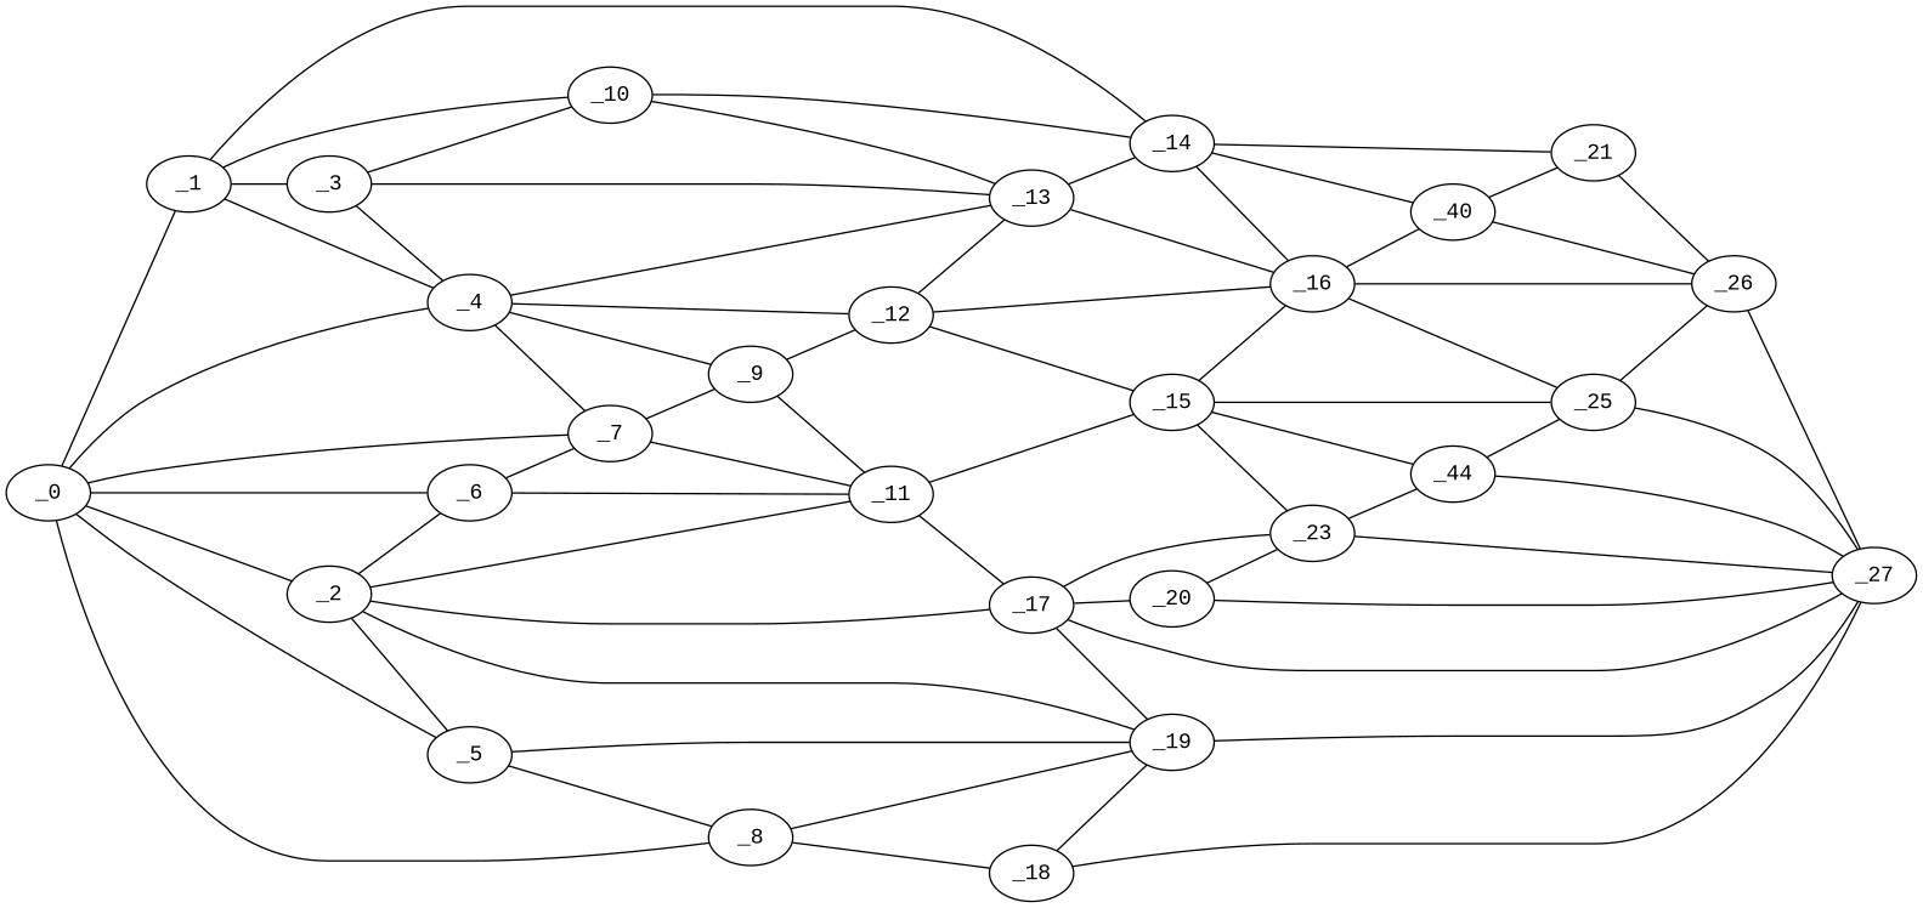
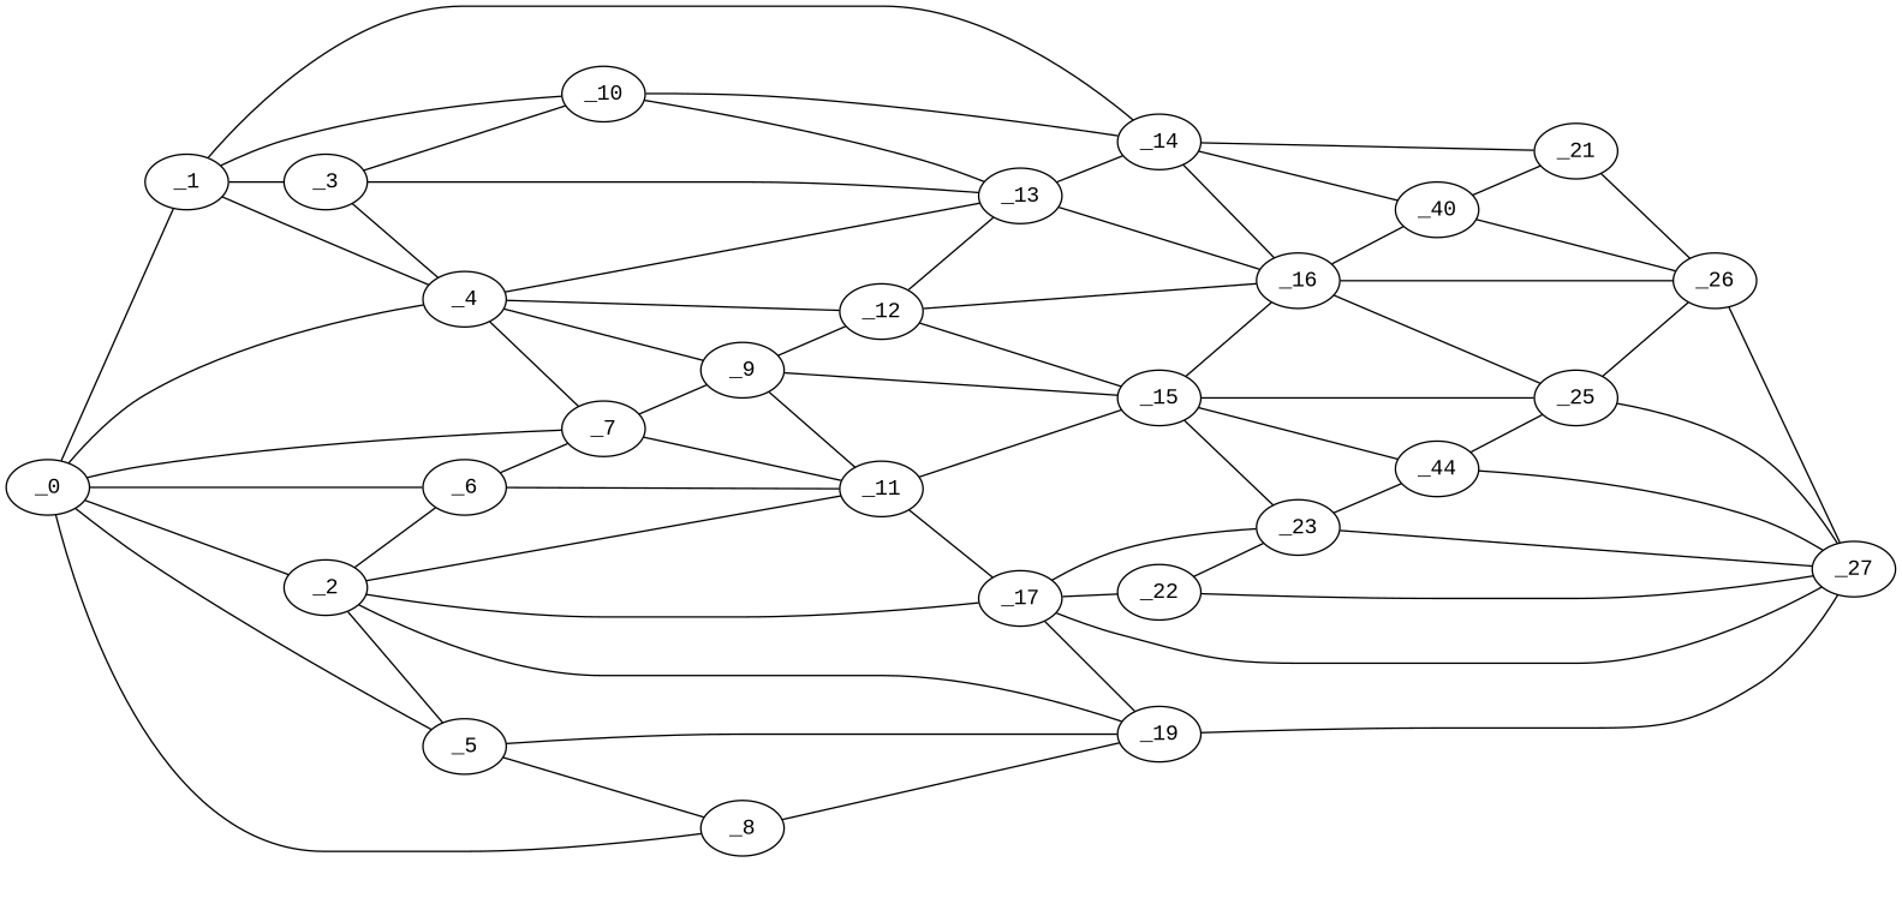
  graph {
    fontname="Liberation Mono"
    rankdir=LR
    node [fontname="Liberation Mono" x=89 y=32]
    edge [fontname="Liberation Mono" valence=2]
    _0 [x=41 y=40]
    _1 [x=43 y=120]
    _2 [x=45 y=49]
    _4 [x=46 y=93]
    _5 [x=47]
    _6 [x=47 y=63]
    _7 [x=47 y=75]
    _8 [x=52 y=6]
    _3 [x=45 y=107]
    _10 [x=58 y=113]
    _14 [x=78 y=117]
    _11 [x=59 y=65]
    _17 [x=80 y=60]
    _19 [x=84]
    _13 [x=60 y=98]
    _9 [x=56 y=78]
    _12 [x=60 y=88]
-   _18 [x=81 y=7]
    _16 [x=79 y=95]
    n20 [label=_40 x=88 y=106]
    _21 [x=88 y=116]
    _15 [x=79 y=77]
    _23 [y=73]
-   _22 [y=58 label=_20]
+   _22 [y=58]
    _27 [x=91 y=39]
    _25 [y=89]
    _26 [y=97]
    n28 [label=_44 y=83]
    _0 -- _1 [valence=1]
    _0 -- _2 [valence=1]
    _0 -- _4 [valence=1]
    _0 -- _5 [valence=1]
    _0 -- _6
    _0 -- _7 [valence=1]
    _0 -- _8 [valence=1]
    _1 -- _4
    _1 -- _3 [valence=1]
    _1 -- _10
    _1 -- _14 [valence=1]
    _2 -- _5
    _2 -- _6
    _2 -- _11
    _2 -- _17
    _2 -- _19 [valence=1]
    _4 -- _7
    _4 -- _13 [valence=1]
    _4 -- _9
    _4 -- _12 [valence=1]
    _5 -- _8 [valence=1]
    _5 -- _19
    _6 -- _7
    _6 -- _11
    _7 -- _11
    _7 -- _9
    _8 -- _19
-   _8 -- _18 [valence=1]
    _3 -- _4
    _3 -- _10 [valence=1]
    _3 -- _13
    _10 -- _14
    _10 -- _13 [valence=1]
    _14 -- _16 [valence=1]
    _14 -- n20
    _14 -- _21 [valence=1]
    _11 -- _17
    _11 -- _15
    _17 -- _19 [valence=1]
    _17 -- _23
    _17 -- _22 [valence=1]
    _17 -- _27 [valence=1]
    _19 -- _27
    _13 -- _14
    _13 -- _16
    _9 -- _11
    _9 -- _12
+   _9 -- _15 [valence=1]
    _12 -- _13
    _12 -- _16
    _12 -- _15
-   _18 -- _19
-   _18 -- _27 [valence=1]
    _16 -- n20
    _16 -- _25
    _16 -- _26 [valence=1]
    n20 -- _21
    n20 -- _26
    _21 -- _26 [valence=1]
    _15 -- _16 [valence=1]
    _15 -- _23 [valence=1]
    _15 -- _25 [valence=1]
    _15 -- n28
    _23 -- _27 [valence=1]
    _23 -- n28 [valence=1]
    _22 -- _23
    _22 -- _27
    _25 -- _27
    _25 -- _26 [valence=1]
    _26 -- _27 [valence=1]
    n28 -- _27
    n28 -- _25 [valence=1]
  }
